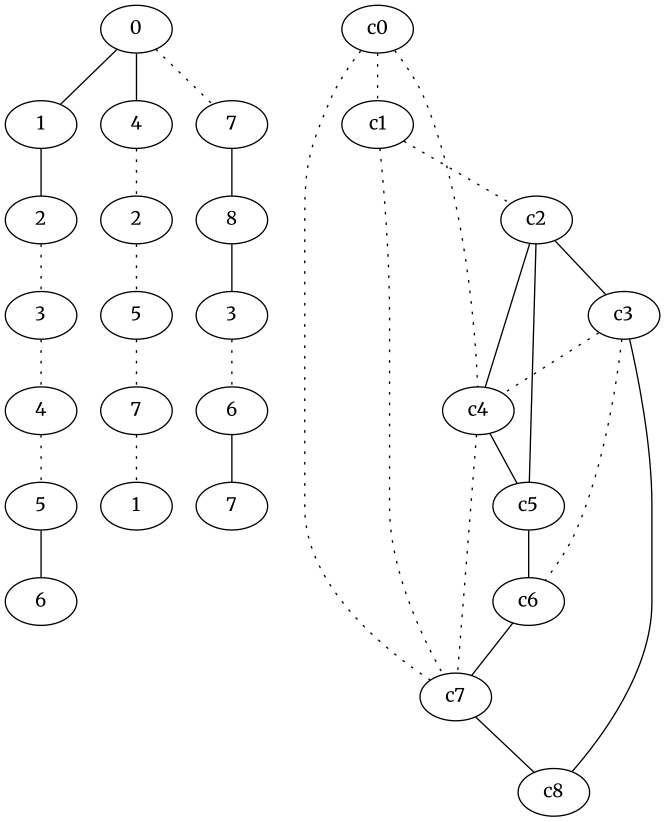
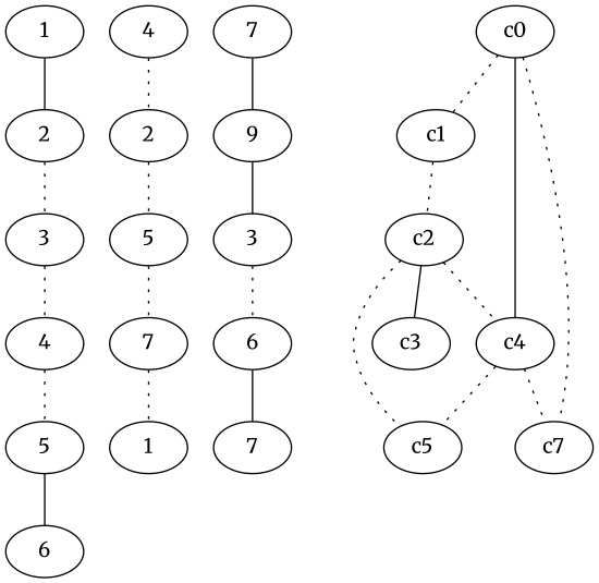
  graph {
    fontname=Merriweather
    node [fontname=Merriweather]
    edge [fontname=Merriweather style=dotted]
-   n1 [label=0]
    n2 [label=1]
    n3 [label=4]
    n4 [label=7]
    n5 [label=2]
    n6 [label=2]
-   n7 [label=8]
+   n7 [label=9]
    n8 [label=3]
    n9 [label=4]
    n10 [label=5]
    n11 [label=6]
    n12 [label=5]
    n13 [label=7]
    n14 [label=1]
    n15 [label=3]
    n16 [label=6]
    n17 [label=7]
    c0
    c1
    c4
    c7
    c2
    c5
-   c8
    c3
-   c6
-   n1 -- n2 [style=""]
-   n1 -- n3 [style=""]
-   n1 -- n4
    n2 -- n5 [style=""]
    n3 -- n6
    n4 -- n7 [style=""]
    n5 -- n8
    n6 -- n12
    n7 -- n15 [style=""]
    n8 -- n9
    n9 -- n10
    n10 -- n11 [style=""]
    n12 -- n13
    n13 -- n14
    n15 -- n16
    n16 -- n17 [style=""]
    c0 -- c1
-   c0 -- c4
+   c0 -- c4 [style=""]
    c0 -- c7
-   c1 -- c7
    c1 -- c2
    c4 -- c7
-   c4 -- c5 [style=solid]
-   c7 -- c8 [style=""]
-   c2 -- c4 [style=solid]
-   c2 -- c5 [style=solid]
+   c4 -- c5
+   c2 -- c4
+   c2 -- c5
    c2 -- c3 [style=solid]
-   c5 -- c6 [style=""]
-   c3 -- c4
-   c3 -- c8 [style=""]
-   c3 -- c6
-   c6 -- c7 [style=""]
  }
